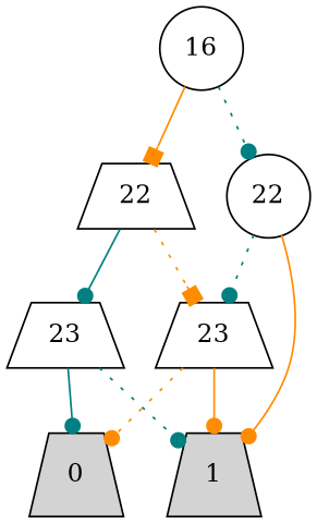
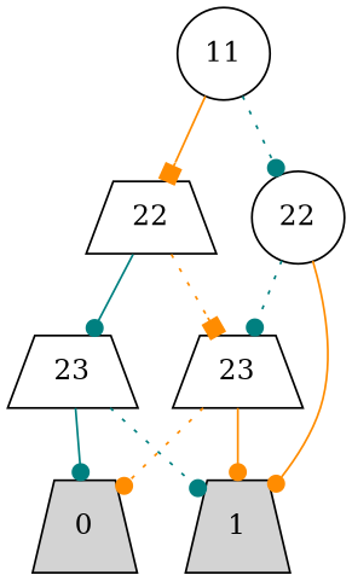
  digraph {
    node [shape=trapezium]
    edge [style=dotted color=teal arrowhead=dot]
    n1 [height=0.3 label=0 style=filled width=0.3]
    n2 [height=0.3 label=1 style=filled width=0.3]
-   n3 [label=16 shape=circle]
+   n3 [label=11 shape=circle]
    n4 [label=22 shape=circle]
    n5 [label=22]
    n6 [label=23]
    n7 [label=23]
    n3 -> n4
    n3 -> n5 [style=filled color=darkorange arrowhead=box]
    n4 -> n2 [style=filled color=darkorange]
    n4 -> n6
    n5 -> n6 [color=darkorange arrowhead=box]
    n5 -> n7 [style=filled]
    n6 -> n1 [color=darkorange]
    n6 -> n2 [style=filled color=darkorange]
    n7 -> n1 [style=filled]
    n7 -> n2
  }
